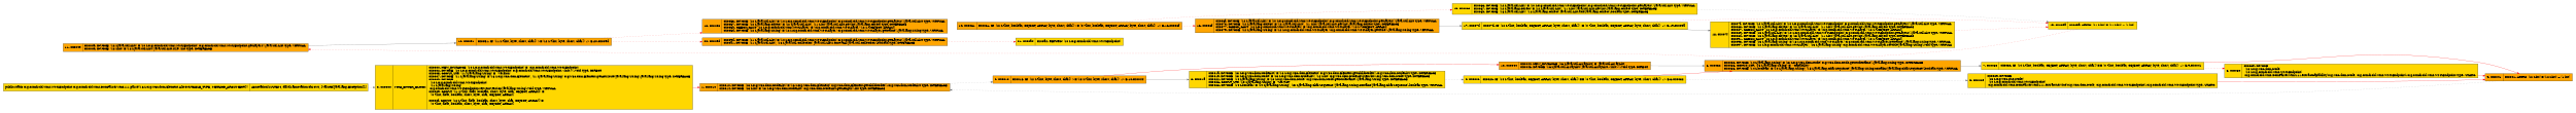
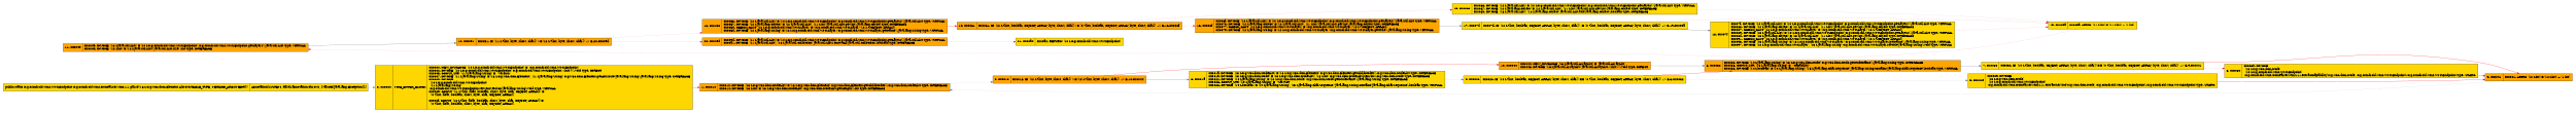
  digraph {
    rankdir=LR
    node [fillcolor=gold shape=record style=filled]
    edge [color=red style=dotted]
    n1 [label="{0\:\ 0x0000|MTH_ENTER_BLOCK\l|0x0000: NEW_INSTANCE  (r0 I:org.osmdroid.wms.WMSEndpoint) =  org.osmdroid.wms.WMSEndpoint \l0x0002: INVOKE  (r0 I:org.osmdroid.wms.WMSEndpoint) org.osmdroid.wms.WMSEndpoint.\<init\>():void type: DIRECT \l0x0005: CONST_STR  (r1 I:java.lang.String) =  \"version\" \l0x0007: INVOKE  (r1 I:java.lang.String) = (r6 I:org.w3c.dom.Element), (r1 I:java.lang.String) org.w3c.dom.Element.getAttribute(java.lang.String):java.lang.String type: INTERFACE \l0x000b: INVOKE  \l  (r0 I:org.osmdroid.wms.WMSEndpoint)\l  (r1 I:java.lang.String)\l org.osmdroid.wms.WMSEndpoint.setWmsVersion(java.lang.String):void type: VIRTUAL \l0x000e: CONST  (r1 I:?[int, float, boolean, short, byte, char, OBJECT, ARRAY]) = \l  (0 ?[int, float, boolean, short, byte, char, OBJECT, ARRAY])\l \l0x000f: CONST  (r2 I:?[int, float, boolean, short, byte, char, OBJECT, ARRAY]) = \l  (0 ?[int, float, boolean, short, byte, char, OBJECT, ARRAY])\l \l}"]
    n2 [fillcolor=orange label="{1\:\ 0x0010|0x0010: INVOKE  (r3 I:org.w3c.dom.NodeList) = (r6 I:org.w3c.dom.Element) org.w3c.dom.Element.getChildNodes():org.w3c.dom.NodeList type: INTERFACE \l0x0014: INVOKE  (r3 I:int) = (r3 I:org.w3c.dom.NodeList) org.w3c.dom.NodeList.getLength():int type: INTERFACE \l}"]
    n3 [fillcolor=orange label="{2\:\ 0x0018|0x0018: IF  (r2 I:?[int, byte, short, char]) \>= (r3 I:?[int, byte, short, char])  \-\> B:10:0x0044 \l}"]
    n4 [label="{3\:\ 0x001a|0x001a: INVOKE  (r3 I:org.w3c.dom.NodeList) = (r6 I:org.w3c.dom.Element) org.w3c.dom.Element.getChildNodes():org.w3c.dom.NodeList type: INTERFACE \l0x001e: INVOKE  (r3 I:org.w3c.dom.Node) = (r3 I:org.w3c.dom.NodeList), (r2 I:int) org.w3c.dom.NodeList.item(int):org.w3c.dom.Node type: INTERFACE \l0x0022: INVOKE  (r4 I:java.lang.String) = (r3 I:org.w3c.dom.Node) org.w3c.dom.Node.getNodeName():java.lang.String type: INTERFACE \l0x0026: CONST_STR  (r5 I:java.lang.String) =  \"Service\" \l0x0028: INVOKE  (r4 I:boolean) = (r4 I:java.lang.String), (r5 I:java.lang.CharSequence) java.lang.String.contains(java.lang.CharSequence):boolean type: VIRTUAL \l}"]
    n5 [fillcolor=orange label="{10\:\ 0x0044|0x0044: NEW_INSTANCE  (r6 I:java.util.ArrayList) =  java.util.ArrayList \l0x0046: INVOKE  (r6 I:java.util.ArrayList) java.util.ArrayList.\<init\>():void type: DIRECT \l}"]
    n6 [label="{4\:\ 0x002c|0x002c: IF  (r4 I:?[int, boolean, OBJECT, ARRAY, byte, short, char]) == (0 ?[int, boolean, OBJECT, ARRAY, byte, short, char])  \-\> B:6:0x0032 \l}"]
    n7 [fillcolor=orange label="{6\:\ 0x0032|0x0032: INVOKE  (r4 I:java.lang.String) = (r3 I:org.w3c.dom.Node) org.w3c.dom.Node.getNodeName():java.lang.String type: INTERFACE \l0x0036: CONST_STR  (r5 I:java.lang.String) =  \"Capability\" \l0x0038: INVOKE  (r4 I:boolean) = (r4 I:java.lang.String), (r5 I:java.lang.CharSequence) java.lang.String.contains(java.lang.CharSequence):boolean type: VIRTUAL \l}"]
-   n8 [label="{5\:\ 0x002e|0x002e: INVOKE  \l  (r3 I:org.w3c.size.Node)\l  (r0 I:org.osmdroid.wms.WMSEndpoint)\l org.osmdroid.wms.DomParserWms111.extractService(org.w3c.dom.Node, org.osmdroid.wms.WMSEndpoint):org.osmdroid.wms.WMSEndpoint type: STATIC \l}"]
+   n8 [label="{5\:\ 0x002e|0x002e: INVOKE  \l  (r3 I:org.w3c.dom.Node)\l  (r0 I:org.osmdroid.wms.WMSEndpoint)\l org.osmdroid.wms.DomParserWms111.extractService(org.w3c.dom.Node, org.osmdroid.wms.WMSEndpoint):org.osmdroid.wms.WMSEndpoint type: STATIC \l}"]
    n9 [fillcolor=orange label="{9\:\ 0x0041|0x0041: ARITH  (r2 I:int) = (r2 I:int) + (1 int) \l}"]
    n10 [label="{7\:\ 0x003c|0x003c: IF  (r4 I:?[int, boolean, OBJECT, ARRAY, byte, short, char]) == (0 ?[int, boolean, OBJECT, ARRAY, byte, short, char])  \-\> B:9:0x0041 \l}"]
    n11 [label="{8\:\ 0x003e|0x003e: INVOKE  \l  (r3 I:org.w3c.dom.Node)\l  (r0 I:org.osmdroid.wms.WMSEndpoint)\l org.osmdroid.wms.DomParserWms111.extractCapability(org.w3c.dom.Node, org.osmdroid.wms.WMSEndpoint):org.osmdroid.wms.WMSEndpoint type: STATIC \l}"]
    n12 [fillcolor=orange label="{11\:\ 0x0049|0x0049: INVOKE  (r2 I:java.util.List) = (r0 I:org.osmdroid.wms.WMSEndpoint) org.osmdroid.wms.WMSEndpoint.getLayers():java.util.List type: VIRTUAL \l0x004d: INVOKE  (r2 I:int) = (r2 I:java.util.List) java.util.List.size():int type: INTERFACE \l}"]
    n13 [fillcolor=orange label="{12\:\ 0x0051|0x0051: IF  (r1 I:?[int, byte, short, char]) \>= (r2 I:?[int, byte, short, char])  \-\> B:20:0x009d \l}"]
    n14 [fillcolor=orange label="{13\:\ 0x0053|0x0053: INVOKE  (r2 I:java.util.List) = (r0 I:org.osmdroid.wms.WMSEndpoint) org.osmdroid.wms.WMSEndpoint.getLayers():java.util.List type: VIRTUAL \l0x0057: INVOKE  (r2 I:java.lang.Object) = (r2 I:java.util.List), (r1 I:int) java.util.List.get(int):java.lang.Object type: INTERFACE \l0x005b: CHECK_CAST  (r2 I:org.osmdroid.wms.WMSLayer) = (org.osmdroid.wms.WMSLayer) (r2 I:?[OBJECT, ARRAY]) \l0x005d: INVOKE  (r2 I:java.lang.String) = (r2 I:org.osmdroid.wms.WMSLayer) org.osmdroid.wms.WMSLayer.getName():java.lang.String type: VIRTUAL \l}"]
    n15 [fillcolor=orange label="{20\:\ 0x009d|0x009d: INVOKE  (r1 I:java.util.List) = (r0 I:org.osmdroid.wms.WMSEndpoint) org.osmdroid.wms.WMSEndpoint.getLayers():java.util.List type: VIRTUAL \l0x00a1: INVOKE  (r1 I:java.util.List), (r6 I:java.util.Collection) java.util.List.removeAll(java.util.Collection):boolean type: INTERFACE \l}"]
    n16 [fillcolor=orange label="{14\:\ 0x0061|0x0061: IF  (r2 I:?[int, boolean, OBJECT, ARRAY, byte, short, char]) != (0 ?[int, boolean, OBJECT, ARRAY, byte, short, char])  \-\> B:16:0x006f \l}"]
    n17 [label="{21\:\ 0x00a4|0x00a4: RETURN  (r0 I:org.osmdroid.wms.WMSEndpoint) \l}"]
    n18 [label="{15\:\ 0x0063|0x0063: INVOKE  (r2 I:java.util.List) = (r0 I:org.osmdroid.wms.WMSEndpoint) org.osmdroid.wms.WMSEndpoint.getLayers():java.util.List type: VIRTUAL \l0x0067: INVOKE  (r2 I:java.lang.Object) = (r2 I:java.util.List), (r1 I:int) java.util.List.get(int):java.lang.Object type: INTERFACE \l0x006b: INVOKE  (r6 I:java.util.List), (r2 I:java.lang.Object) java.util.List.add(java.lang.Object):boolean type: INTERFACE \l}"]
    n19 [fillcolor=orange label="{16\:\ 0x006f|0x006f: INVOKE  (r2 I:java.util.List) = (r0 I:org.osmdroid.wms.WMSEndpoint) org.osmdroid.wms.WMSEndpoint.getLayers():java.util.List type: VIRTUAL \l0x0073: INVOKE  (r2 I:java.lang.Object) = (r2 I:java.util.List), (r1 I:int) java.util.List.get(int):java.lang.Object type: INTERFACE \l0x0077: CHECK_CAST  (r2 I:org.osmdroid.wms.WMSLayer) = (org.osmdroid.wms.WMSLayer) (r2 I:?[OBJECT, ARRAY]) \l0x0079: INVOKE  (r2 I:java.lang.String) = (r2 I:org.osmdroid.wms.WMSLayer) org.osmdroid.wms.WMSLayer.getTitle():java.lang.String type: VIRTUAL \l}"]
    n20 [label="{19\:\ 0x009a|0x009a: ARITH  (r1 I:int) = (r1 I:int) + (1 int) \l}"]
    n21 [label="{17\:\ 0x007d|0x007d: IF  (r2 I:?[int, boolean, OBJECT, ARRAY, byte, short, char]) != (0 ?[int, boolean, OBJECT, ARRAY, byte, short, char])  \-\> B:19:0x009a \l}"]
    n22 [label="{18\:\ 0x007f|0x007f: INVOKE  (r2 I:java.util.List) = (r0 I:org.osmdroid.wms.WMSEndpoint) org.osmdroid.wms.WMSEndpoint.getLayers():java.util.List type: VIRTUAL \l0x0083: INVOKE  (r2 I:java.lang.Object) = (r2 I:java.util.List), (r1 I:int) java.util.List.get(int):java.lang.Object type: INTERFACE \l0x0087: CHECK_CAST  (r2 I:org.osmdroid.wms.WMSLayer) = (org.osmdroid.wms.WMSLayer) (r2 I:?[OBJECT, ARRAY]) \l0x0089: INVOKE  (r3 I:java.util.List) = (r0 I:org.osmdroid.wms.WMSEndpoint) org.osmdroid.wms.WMSEndpoint.getLayers():java.util.List type: VIRTUAL \l0x008d: INVOKE  (r3 I:java.lang.Object) = (r3 I:java.util.List), (r1 I:int) java.util.List.get(int):java.lang.Object type: INTERFACE \l0x0091: CHECK_CAST  (r3 I:org.osmdroid.wms.WMSLayer) = (org.osmdroid.wms.WMSLayer) (r3 I:?[OBJECT, ARRAY]) \l0x0093: INVOKE  (r3 I:java.lang.String) = (r3 I:org.osmdroid.wms.WMSLayer) org.osmdroid.wms.WMSLayer.getName():java.lang.String type: VIRTUAL \l0x0097: INVOKE  (r2 I:org.osmdroid.wms.WMSLayer), (r3 I:java.lang.String) org.osmdroid.wms.WMSLayer.setTitle(java.lang.String):void type: VIRTUAL \l}"]
    n23 [label="{public static org.osmdroid.wms.WMSEndpoint org.osmdroid.wms.DomParserWms111.parse((r6 I:org.w3c.dom.Element A[IMMUTABLE_TYPE, METHOD_ARGUMENT]))  | Annotation[SYSTEM, dalvik.annotation.Throws, \{value=[java.lang.Exception]\}]\l}"]
    n1 -> n2 [style=solid]
    n2 -> n3 [color=gray40]
    n3 -> n4 [color=gray40 style=solid]
    n3 -> n5 [style=solid]
    n4 -> n6 [color=gray40]
    n5 -> n7 [color=gray40 style=solid]
    n6 -> n7 [style=solid]
    n6 -> n8 [color=gray40]
    n7 -> n10 [color=gray40 style=solid]
    n8 -> n9 [style=solid]
    n9 -> n2 [color=gray40]
    n10 -> n9 [style=solid]
    n10 -> n11
    n11 -> n9 [style=solid]
    n12 -> n13 [color=gray40 style=solid]
    n13 -> n14
    n13 -> n15
+   n14 -> n16 [style=solid]
    n15 -> n17
    n16 -> n18
    n16 -> n19
    n18 -> n20 [color=gray40]
    n19 -> n21 [color=gray40 style=solid]
    n20 -> n12
    n21 -> n20
    n21 -> n22 [color=gray40 style=solid]
    n22 -> n20
    n23 -> n1 [color=gray40]
  }
